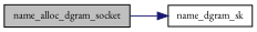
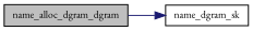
  digraph {
    rankdir=LR
    fontname="EB Garamond"
    node [color=black fontname="EB Garamond" fontsize=10 shape=record style=filled]
-   n1 [fillcolor=grey75 fontcolor=black height=0.2 label=name_alloc_dgram_socket width=0.4]
+   n1 [fillcolor=grey75 fontcolor=black height=0.2 label=name_alloc_dgram_dgram width=0.4]
    n2 [fillcolor=white height=0.2 label=name_dgram_sk width=0.4]
    n1 -> n2 [color=midnightblue fontname="EB Garamond" fontsize=10 labelfontname=FreeSans labelfontsize=10 style=solid]
  }
